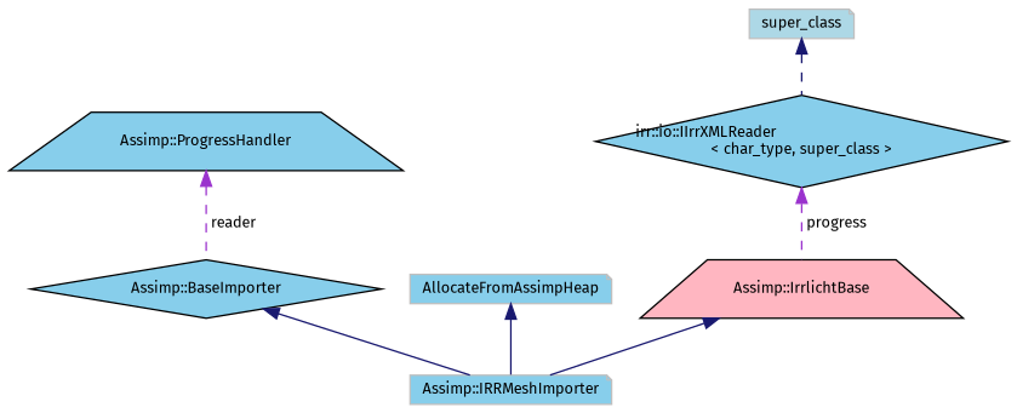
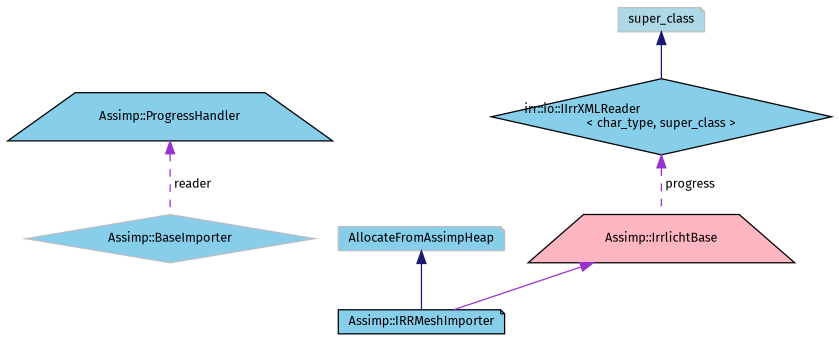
  digraph {
    fontname="Fira Sans"
    node [color=black fillcolor=skyblue fontname="Fira Sans" fontsize=10 shape=note style=filled]
    edge [color=midnightblue dir=back fontname="Fira Sans" fontsize=10 labelfontname=Helvetica labelfontsize=10 style=solid]
-   n1 [color=grey75 fontcolor=black height=0.2 label="Assimp::IRRMeshImporter" width=0.4]
-   n2 [height=0.2 label="Assimp::BaseImporter" shape=diamond width=0.4]
+   n1 [fontcolor=black height=0.2 label="Assimp::IRRMeshImporter" width=0.4]
+   n2 [color=grey75 height=0.2 label="Assimp::BaseImporter" shape=diamond width=0.4]
    n3 [height=0.2 label="Assimp::ProgressHandler" shape=trapezium width=0.4]
    n4 [color=grey75 height=0.2 label=AllocateFromAssimpHeap width=0.4]
    n5 [fillcolor=lightpink height=0.2 label="Assimp::IrrlichtBase" shape=trapezium width=0.4]
    n6 [height=0.2 label="irr::io::IIrrXMLReader\l\< char_type, super_class \>" shape=diamond width=0.4]
    n7 [color=grey75 fillcolor=lightblue height=0.2 label=super_class width=0.4]
-   n2 -> n1
    n3 -> n2 [color=darkorchid3 label=" reader" style=dashed]
    n4 -> n1
-   n5 -> n1
+   n5 -> n1 [color=darkorchid3]
    n6 -> n5 [color=darkorchid3 label=" progress" style=dashed]
-   n7 -> n6 [style=dashed]
+   n7 -> n6
  }
